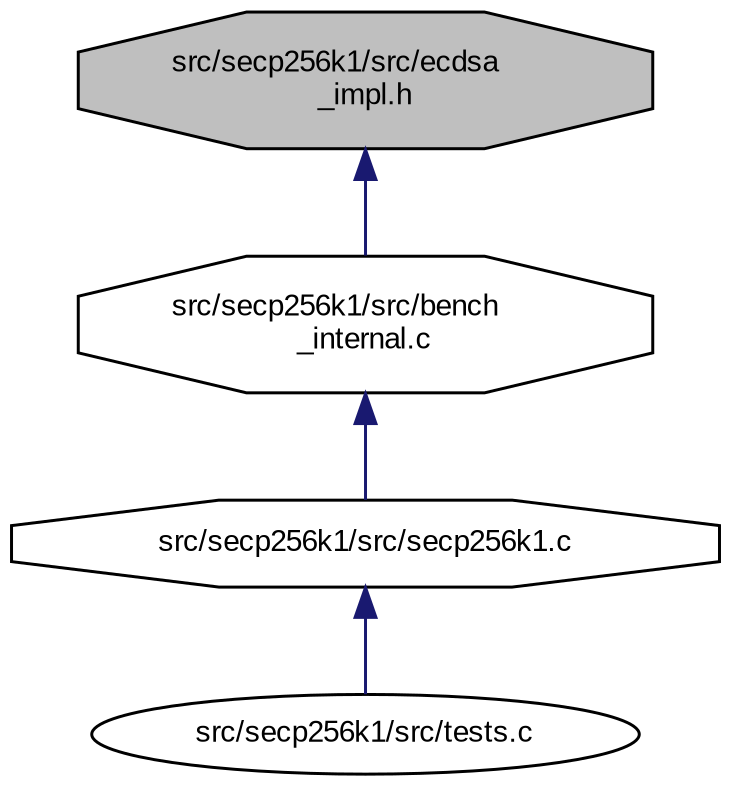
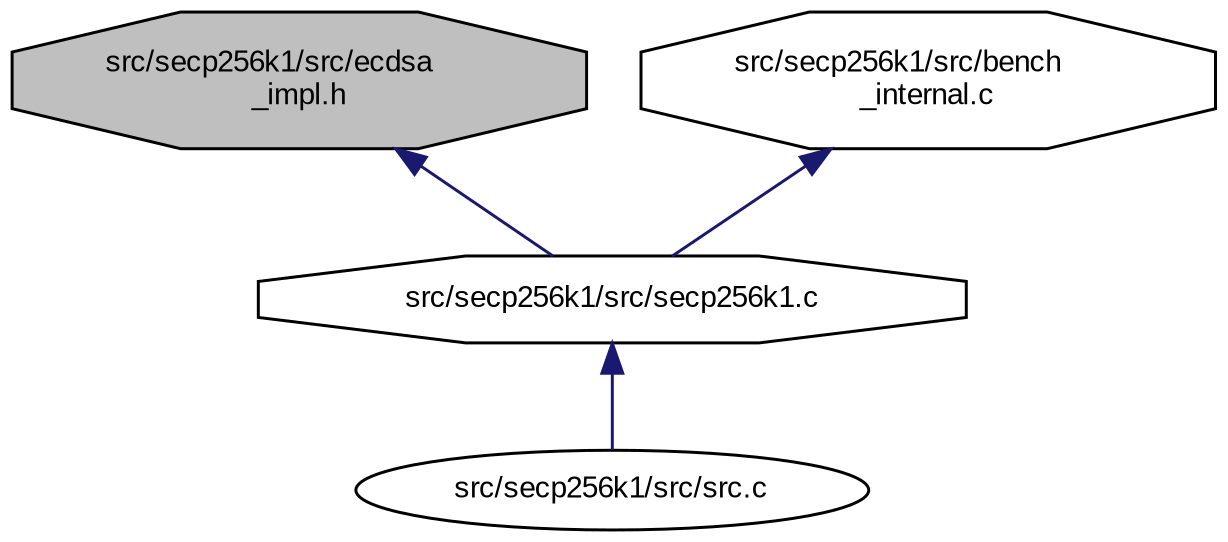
  digraph {
    fontname="Liberation Sans"
    node [color=black fillcolor=white fontname="Liberation Sans" fontsize=10 shape=octagon style=filled]
    edge [color=midnightblue dir=back fontname="Liberation Sans" fontsize=10 labelfontname=Helvetica labelfontsize=10 style=solid]
    n1 [fillcolor=grey75 fontcolor=black height=0.2 label="src/secp256k1/src/ecdsa\l_impl.h" width=0.4]
    n2 [height=0.2 label="src/secp256k1/src/secp256k1.c" width=0.4]
-   n3 [height=0.2 label="src/secp256k1/src/tests.c" shape=ellipse width=0.4]
+   n3 [height=0.2 label="src/secp256k1/src/src.c" shape=ellipse width=0.4]
    n4 [height=0.2 label="src/secp256k1/src/bench\l_internal.c" width=0.4]
-   n1 -> n4
+   n1 -> n2
    n2 -> n3
    n4 -> n2
  }
